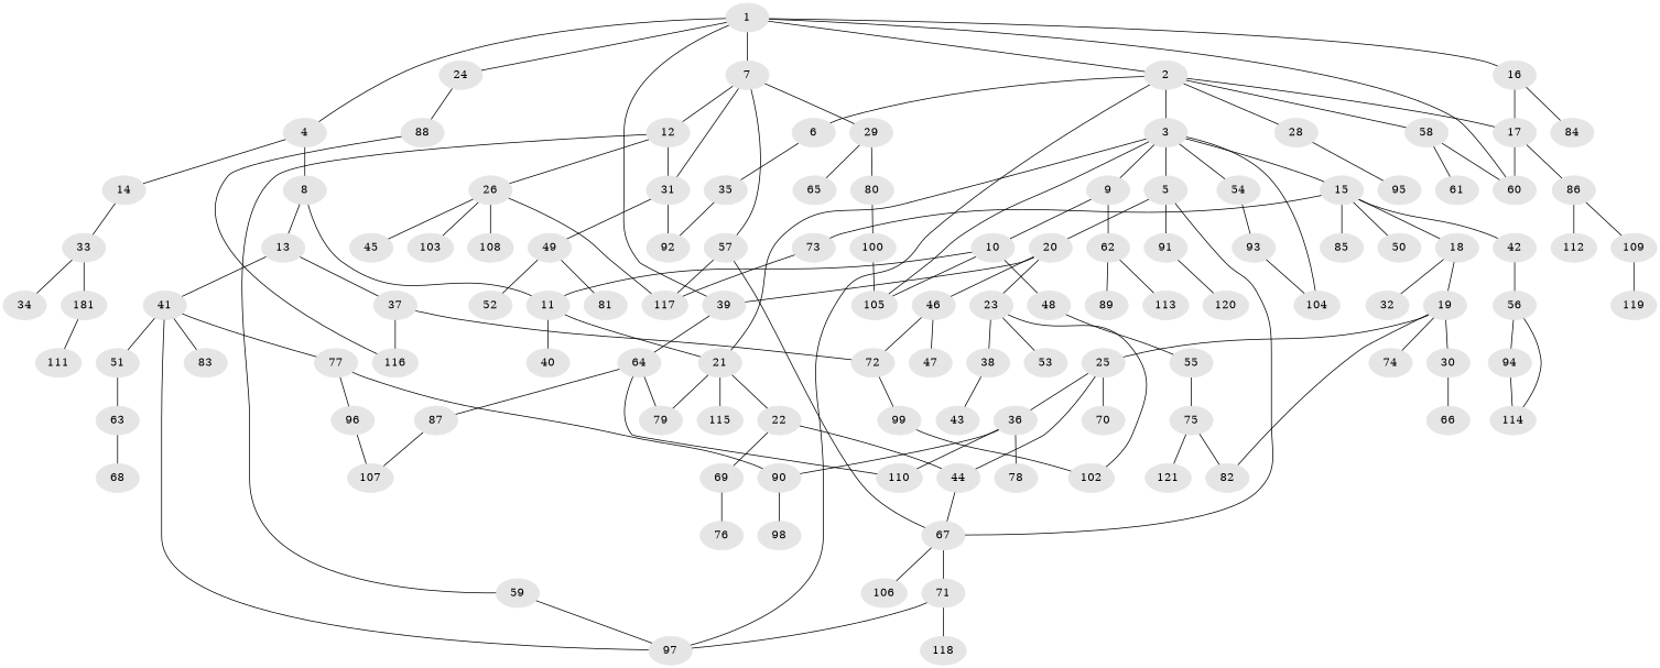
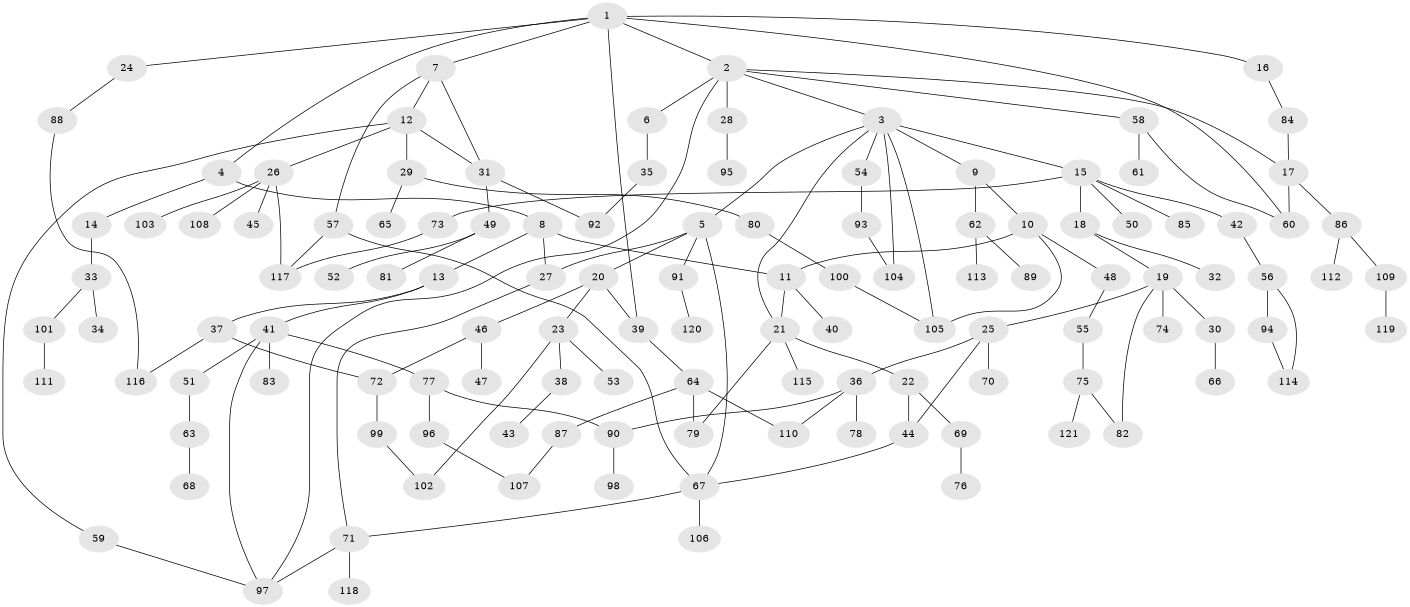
  graph {
    node [color=gray90 style=filled]
    1
    2
    4
    7
    16
    24
    39
    60
    3
    6
    17
    28
    58
    97
    8
    14
    12
    31
    57
    26
    29
    59
    84
    88
    64
    5
    9
    15
    21
    54
    104
    105
    35
    86
    95
    61
    20
+   27
    67
    91
    10
    62
    18
    42
    50
    73
    85
    22
    79
    115
    93
    11
    13
    33
    23
    46
    71
    106
    120
    92
    49
    117
    40
    37
    41
    48
    89
    113
    55
    45
    103
    108
    65
    80
    72
    116
    51
    77
    83
    34
-   101 [label=181]
+   101
    19
    32
    56
    109
    112
    25
    30
    74
    82
    44
    36
    70
    66
    38
    53
    102
    47
    69
    76
    43
    78
    90
    110
    118
    100
    52
    81
    111
    98
    99
    87
    63
    96
    94
    114
    75
    68
    121
    107
    119
    1 -- 2
    1 -- 4
    1 -- 7
    1 -- 16
    1 -- 24
    1 -- 39
    1 -- 60
    2 -- 3
    2 -- 6
    2 -- 17
    2 -- 28
    2 -- 58
    2 -- 97
    4 -- 8
    4 -- 14
    7 -- 12
    7 -- 31
    7 -- 57
-   16 -- 17
+   84 -- 17
    16 -- 84
    24 -- 88
    39 -- 64
    3 -- 5
    3 -- 9
    3 -- 15
    3 -- 21
    3 -- 54
    3 -- 104
    3 -- 105
    6 -- 35
    17 -- 60
    17 -- 86
    28 -- 95
    58 -- 60
    58 -- 61
+   8 -- 27
    8 -- 11
    8 -- 13
    14 -- 33
    12 -- 31
    12 -- 26
-   7 -- 29
+   12 -- 29
    12 -- 59
    31 -- 92
    31 -- 49
    57 -- 67
    57 -- 117
    26 -- 117
    26 -- 45
    26 -- 103
    26 -- 108
    29 -- 65
    29 -- 80
    59 -- 97
    88 -- 116
    64 -- 79
    64 -- 110
    64 -- 87
    5 -- 20
+   5 -- 27
    5 -- 67
    5 -- 91
    9 -- 10
    9 -- 62
    15 -- 18
    15 -- 42
    15 -- 50
    15 -- 73
    15 -- 85
    21 -- 22
    21 -- 79
    21 -- 115
    54 -- 93
    35 -- 92
    86 -- 109
    86 -- 112
    20 -- 39
    20 -- 23
    20 -- 46
+   27 -- 71
    67 -- 71
    67 -- 106
    91 -- 120
    10 -- 105
    10 -- 11
    10 -- 48
    62 -- 89
    62 -- 113
    18 -- 19
    18 -- 32
    42 -- 56
    73 -- 117
    22 -- 44
    22 -- 69
    93 -- 104
    11 -- 21
    11 -- 40
    13 -- 37
    13 -- 41
    33 -- 34
    33 -- 101
    23 -- 38
    23 -- 53
    23 -- 102
    46 -- 72
    46 -- 47
    71 -- 97
    71 -- 118
    49 -- 52
    49 -- 81
    37 -- 72
    37 -- 116
    41 -- 97
    41 -- 51
    41 -- 77
    41 -- 83
    48 -- 55
    55 -- 75
    80 -- 100
    72 -- 99
    51 -- 63
    77 -- 90
    77 -- 96
    101 -- 111
    19 -- 25
    19 -- 30
    19 -- 74
    19 -- 82
    56 -- 94
    56 -- 114
    109 -- 119
    25 -- 44
    25 -- 36
    25 -- 70
    30 -- 66
    44 -- 67
    36 -- 78
    36 -- 90
    36 -- 110
    38 -- 43
    69 -- 76
    90 -- 98
    100 -- 105
    99 -- 102
    87 -- 107
    63 -- 68
    96 -- 107
    94 -- 114
    75 -- 82
    75 -- 121
  }
